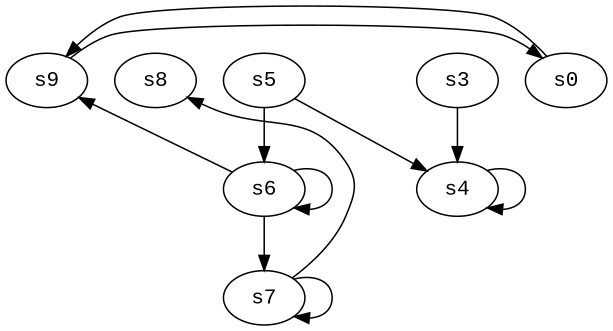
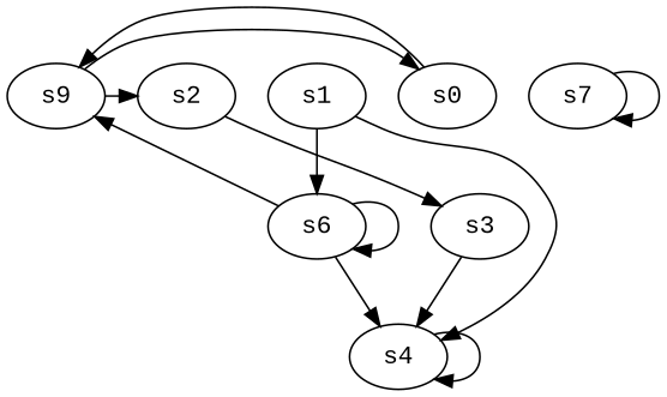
  digraph {
    fontname="Liberation Mono"
    node [fontname="Liberation Mono" player=0]
    edge [fontname="Liberation Mono"]
    n1 [label=s9 player=1]
    s0
+   s2
    s3 [player=1]
    s4
-   s5 [player=1]
+   s5 [player=1 label=s1]
    s6
    s7 [player=1]
-   s8
    n1 -> s0 [constraint="!(time % 3 == 0)"]
+   n1 -> s2 [constraint="time % 4 == 1"]
    s0 -> n1 [constraint="time % 3 == 1"]
+   s2 -> s3 [constraint="time % 3 == 2"]
    s3 -> s4
    s4 -> s4 [constraint="time % 2 == 0"]
    s5 -> s4 [constraint="time % 4 == 2"]
    s5 -> s6
    s6 -> n1 [constraint="!(time % 3 == 0)"]
    s6 -> s6 [constraint="time % 3 == 0"]
-   s6 -> s7
+   s6 -> s4
    s7 -> s7 [constraint="time % 2 == 0"]
-   s7 -> s8 [constraint="time % 2 == 0"]
  }
